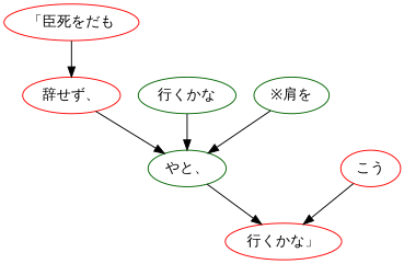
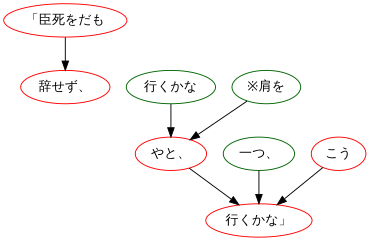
  digraph {
    fontname="IBM Plex Mono"
    node [color=red fontname="IBM Plex Mono"]
    edge [fontname="IBM Plex Mono"]
    n1 [label="「臣死をだも"]
    n2 [label="辞せず、"]
-   n3 [color=darkgreen label="やと、"]
+   n3 [label="やと、"]
    n4 [label="行くかな」"]
    n5 [color=darkgreen label="行くかな"]
    n6 [color=darkgreen label="※肩を"]
+   n7 [color=darkgreen label="一つ、"]
    n8 [label="こう"]
    n1 -> n2
-   n2 -> n3
    n3 -> n4
    n5 -> n3
    n6 -> n3
+   n7 -> n4
    n8 -> n4
  }
